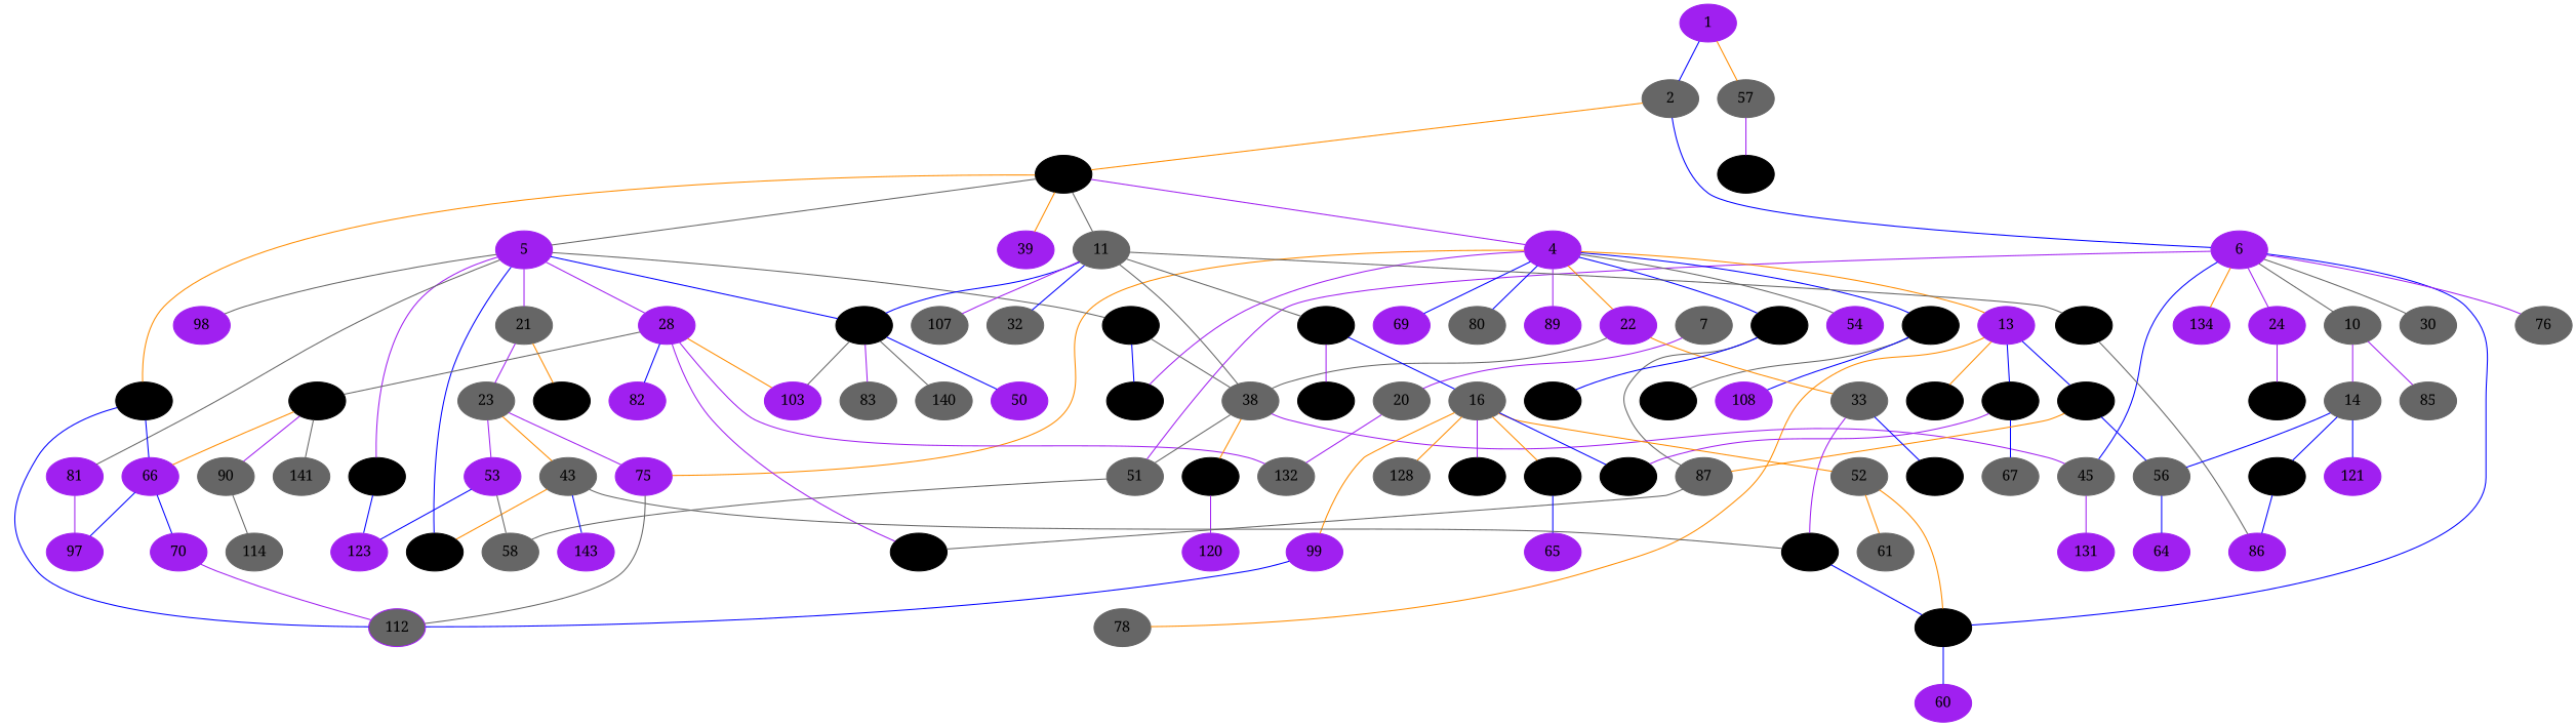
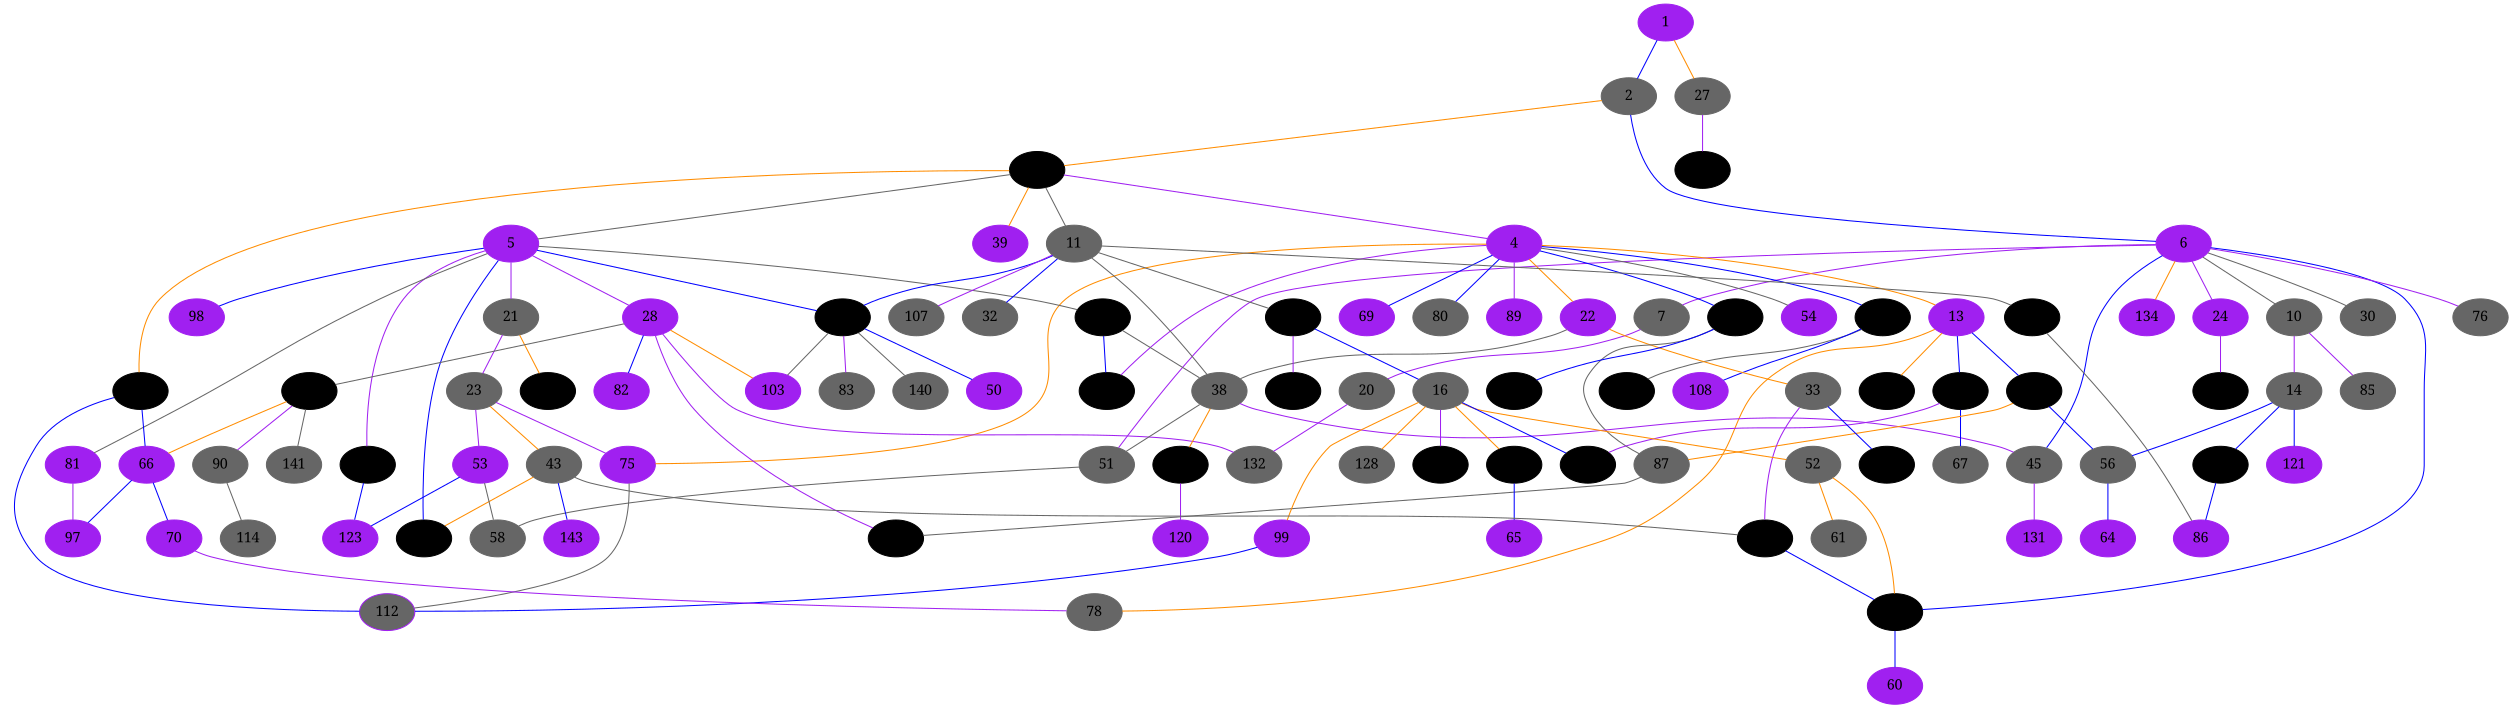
  graph {
    fontname="Noto Serif"
    node [color=purple fontname="Noto Serif" style=filled]
    edge [color=blue fontname="Noto Serif"]
    1 [super="+91"]
    2 [color=gray40 super="+138"]
-   57 [color=gray40]
+   57 [color=gray40 label=27]
    3 [color=black super="+15"]
    6 [super="+27"]
    126 [color=black]
    4 [super="+18"]
    5 [super="+8"]
    11 [color=gray40 super="+17"]
    39
    63 [color=black super="+133"]
    7 [color=gray40 super="+77"]
    10 [color=gray40]
    24
    30 [color=gray40]
    45 [color=gray40]
    51 [color=gray40 super="+119"]
    59 [color=black super="+118"]
    76 [color=gray40]
    134
    9 [color=black super="+115"]
    13 [super="+37"]
    22
    48 [color=black super="+84"]
    54
    69 [super="+71"]
    75 [super="+109"]
    80 [color=gray40]
    89
    142 [color=black]
    21 [color=gray40]
    25 [color=black super="+93"]
    28 [super="+94"]
    42 [color=black]
    46 [color=black super="+49"]
    81 [super="+101"]
    98
    116 [color=black]
    12 [color=black super="+34"]
    32 [color=gray40]
    38 [color=gray40 super="+79"]
    55 [color=black]
    107 [color=gray40]
    66
    112 [fillcolor=gray40 super="+136"]
    26 [color=black super="+111"]
    108
    19 [color=black]
    31 [color=black super="+130"]
    44 [color=black]
    78 [color=gray40 super="+110"]
    33 [color=gray40 super="+92"]
    87 [color=gray40 super="+88"]
    122 [color=black]
    23 [color=gray40]
    29 [color=black]
    132 [color=gray40]
    36 [color=black super="+40"]
    82
    103
    117 [color=black]
    123
    50 [super="+127"]
    83 [color=gray40]
    140 [color=gray40]
    97 [super="+137"]
    20 [color=gray40]
    14 [color=gray40 super="+106"]
    85 [color=gray40]
    102 [color=black]
    131
    58 [color=gray40 super="+124"]
    60 [super="+72"]
    41 [color=black super="+129"]
    56 [color=gray40]
    121
    16 [color=gray40 super="+96"]
    104 [color=black]
    62 [color=black]
    86
    35 [color=black]
    52 [color=gray40]
    68 [color=black super="+113"]
    74 [color=black]
    99
    128 [color=gray40]
    67 [color=gray40]
    64 [super="+144"]
    65
    61 [color=gray40 super="+73"]
    43 [color=gray40 super="+95"]
    53 [super="+139"]
    47 [color=black]
    100 [color=black]
    143
    90 [color=gray40 super="+105"]
    141 [color=gray40]
    70 [super="+135"]
    114 [color=gray40 super="+125"]
    120
    1 -- 2
    1 -- 57 [color=darkorange]
    2 -- 3 [color=darkorange]
    2 -- 6
    57 -- 126 [color=purple]
    3 -- 4 [color=purple]
    3 -- 5 [color=gray40]
    3 -- 11 [color=gray40]
    3 -- 39 [color=darkorange]
    3 -- 63 [color=darkorange]
+   6 -- 7 [color=purple]
    6 -- 10 [color=gray40]
    6 -- 24 [color=purple]
    6 -- 30 [color=gray40]
    6 -- 45
    6 -- 51 [color=purple]
    6 -- 59
    6 -- 76 [color=purple]
    6 -- 134 [color=darkorange]
    4 -- 9
    4 -- 13 [color=darkorange]
    4 -- 22 [color=darkorange]
    4 -- 48
    4 -- 54 [color=gray40]
    4 -- 69
    4 -- 75 [color=darkorange]
    4 -- 80
    4 -- 89 [color=purple]
    4 -- 142 [color=purple]
    5 -- 21 [color=purple]
    5 -- 25 [color=gray40]
    5 -- 28 [color=purple]
    5 -- 42 [color=purple]
    5 -- 46
    5 -- 81 [color=gray40]
-   5 -- 98 [color=gray40]
+   5 -- 98
    5 -- 116
    11 -- 46
    11 -- 12 [color=gray40]
    11 -- 32
    11 -- 38 [color=gray40]
    11 -- 55 [color=gray40]
    11 -- 107 [color=purple]
    63 -- 66
    63 -- 112
    7 -- 20 [color=purple]
    10 -- 14 [color=purple]
    10 -- 85 [color=purple]
    24 -- 102 [color=purple]
    45 -- 131 [color=purple]
    51 -- 58 [color=gray40]
    59 -- 60
    9 -- 26 [color=gray40]
    9 -- 108
    13 -- 19 [color=darkorange]
    13 -- 31
    13 -- 44
    13 -- 78 [color=darkorange]
    22 -- 38 [color=gray40]
    22 -- 33 [color=darkorange]
    48 -- 87 [color=gray40]
    48 -- 122
    75 -- 112 [color=gray40]
    21 -- 23 [color=purple]
    21 -- 29 [color=darkorange]
    25 -- 142
    25 -- 38 [color=gray40]
    28 -- 132 [color=purple]
    28 -- 36 [color=gray40]
    28 -- 82
    28 -- 103 [color=darkorange]
    28 -- 117 [color=purple]
    42 -- 123
    46 -- 103 [color=gray40]
    46 -- 50
    46 -- 83 [color=purple]
    46 -- 140 [color=gray40]
    81 -- 97 [color=purple]
    12 -- 16
    12 -- 104 [color=purple]
    38 -- 45 [color=purple]
    38 -- 51 [color=gray40]
    38 -- 62 [color=darkorange]
    55 -- 86 [color=gray40]
    66 -- 97
    66 -- 70
    31 -- 68 [color=purple]
    31 -- 67
    44 -- 87 [color=darkorange]
    44 -- 56
    33 -- 47 [color=purple]
    33 -- 100
    87 -- 117 [color=gray40]
    23 -- 75 [color=purple]
    23 -- 43 [color=darkorange]
    23 -- 53 [color=purple]
    36 -- 66 [color=darkorange]
    36 -- 90 [color=purple]
    36 -- 141 [color=gray40]
    20 -- 132 [color=purple]
    14 -- 41
    14 -- 56
    14 -- 121
    41 -- 86
    56 -- 64
    16 -- 35 [color=darkorange]
    16 -- 52 [color=darkorange]
    16 -- 68
    16 -- 74 [color=purple]
    16 -- 99 [color=darkorange]
    16 -- 128 [color=darkorange]
    62 -- 120 [color=purple]
    35 -- 65
    52 -- 59 [color=darkorange]
    52 -- 61 [color=darkorange]
    99 -- 112
    43 -- 116 [color=darkorange]
    43 -- 47 [color=gray40]
    43 -- 143
    53 -- 123
    53 -- 58 [color=gray40]
    47 -- 59
    90 -- 114 [color=gray40]
-   70 -- 112 [color=purple]
+   70 -- 78 [color=purple]
  }
